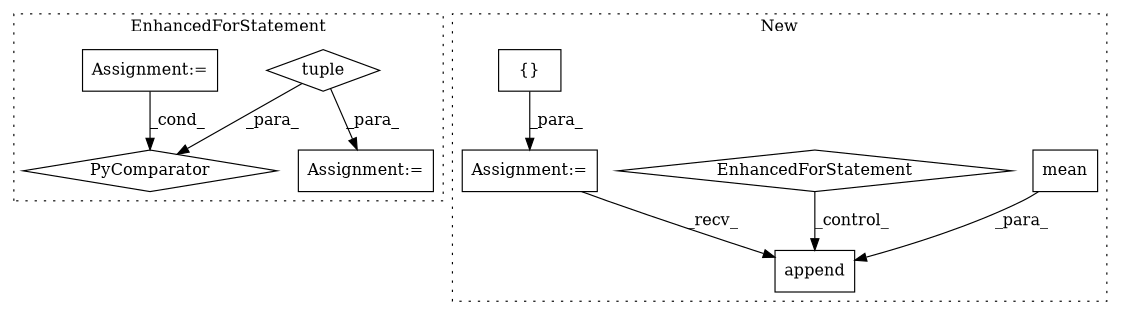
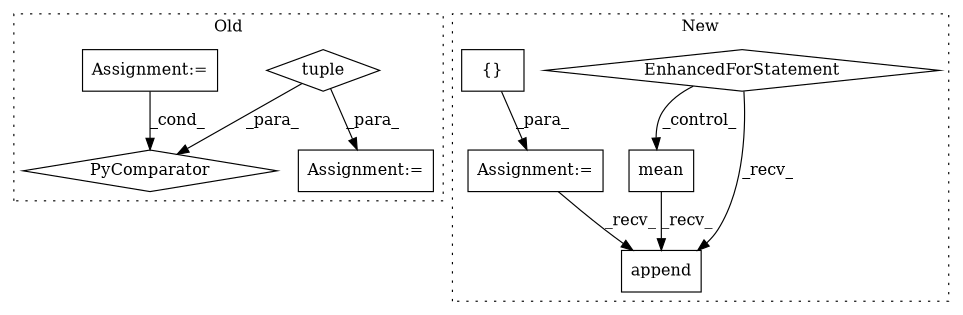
  digraph {
    node [a=32 l=21 s=1453 shape=box]
    n1 [l="15,-3" label=tuple s="1329,1480" shape=diamond]
    n2 [a=7 label="Assignment:="]
    n3 [a=113 label=PyComparator shape=diamond]
    n4 [a=7 l=1 label="Assignment:=" s=1328]
    n5 [l="5,1" label=mean s="1234,1288"]
    n6 [a=70 l="53,2" label=EnhancedForStatement s="1106,1171" shape=diamond]
    n7 [l="7,1" label=append s="1221,1289"]
    n8 [a=4 l=2 label="{}" s=1098]
    n9 [a=7 l=1 label="Assignment:=" s=1088]
    subgraph cluster_1 {
-     label=EnhancedForStatement
+     label=Old
      style=dotted
      n1
      n2
      n3
      n4
    }
    subgraph cluster_2 {
      label=New
      style=dotted
      n5
      n6
      n7
      n8
      n9
    }
    n1 -> n3 [label=_para_]
    n1 -> n4 [label=_para_]
    n2 -> n3 [label=_cond_]
-   n5 -> n7 [label=_para_]
-   n6 -> n7 [label=_control_]
+   n5 -> n7 [label=_recv_]
+   n6 -> n5 [label=_control_]
+   n6 -> n7 [label=_recv_]
    n8 -> n9 [label=_para_]
    n9 -> n7 [label=_recv_]
  }
